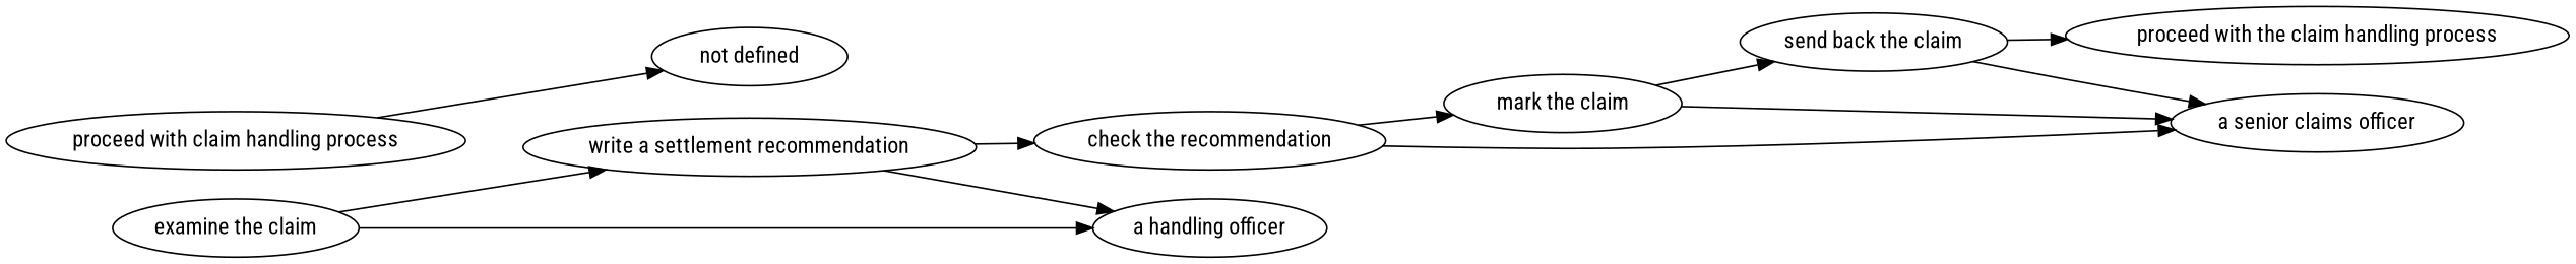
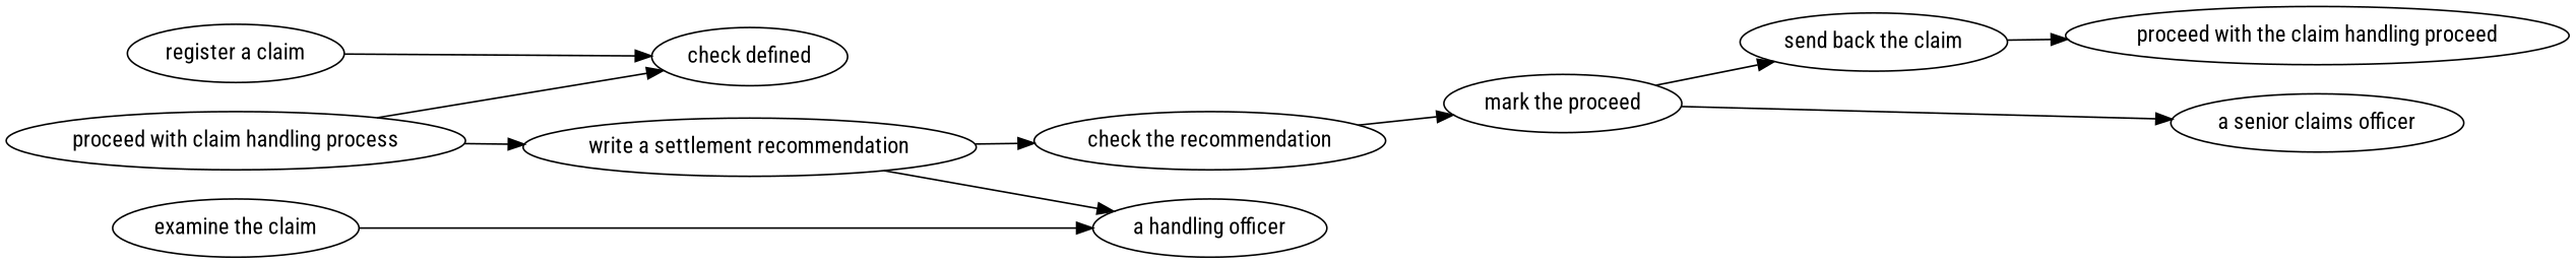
  strict digraph {
    fontname="Roboto Condensed"
    rankdir=LR
    node [fontname="Roboto Condensed"]
    edge [attrs="{'type': 'actor performer', 'label': 'actor performer'}" fontname="Roboto Condensed"]
-   "not defined" [attrs="{'type': 'Actor', 'label': 'not defined'}"]
+   "register a claim" [attrs="{'type': 'Activity', 'label': 'register a claim'}"]
+   "not defined" [attrs="{'type': 'Actor', 'label': 'not defined'}" label="check defined"]
    "examine the claim" [attrs="{'type': 'Activity', 'label': 'examine the claim'}"]
    "write a settlement recommendation" [attrs="{'type': 'Activity', 'label': 'write a settlement recommendation'}"]
    n5 [attrs="{'type': 'Actor', 'label': 'a claims officer'}" label="a handling officer"]
    "check the recommendation" [attrs="{'type': 'Activity', 'label': 'check the recommendation'}"]
-   "mark the claim" [attrs="{'type': 'Activity', 'label': 'mark the claim'}"]
+   "mark the claim" [attrs="{'type': 'Activity', 'label': 'mark the claim'}" label="mark the proceed"]
    "a senior claims officer" [attrs="{'type': 'Actor', 'label': 'a senior claims officer'}"]
    "send back the claim" [attrs="{'type': 'Activity', 'label': 'send back the claim'}"]
-   "proceed with the claim handling process" [attrs="{'type': 'Activity', 'label': 'proceed with the claim handling process'}"]
+   "proceed with the claim handling process" [attrs="{'type': 'Activity', 'label': 'proceed with the claim handling process'}" label="proceed with the claim handling proceed"]
    "proceed with claim handling process" [attrs="{'type': 'Activity', 'label': 'proceed with claim handling process'}"]
-   "examine the claim" -> "write a settlement recommendation" [attrs="{'type': 'flow', 'label': 'flow'}"]
+   "register a claim" -> "not defined"
+   "proceed with claim handling process" -> "write a settlement recommendation" [attrs="{'type': 'flow', 'label': 'flow'}"]
    "examine the claim" -> n5
    "write a settlement recommendation" -> n5
    "write a settlement recommendation" -> "check the recommendation" [attrs="{'type': 'flow', 'label': 'flow'}"]
    "check the recommendation" -> "mark the claim" [attrs="{'type': 'flow', 'label': 'flow'}"]
-   "check the recommendation" -> "a senior claims officer"
    "mark the claim" -> "a senior claims officer"
    "mark the claim" -> "send back the claim" [attrs="{'type': 'flow', 'label': 'flow'}"]
-   "send back the claim" -> "a senior claims officer"
    "send back the claim" -> "proceed with the claim handling process" [attrs="{'type': 'flow', 'label': 'flow'}"]
    "proceed with claim handling process" -> "not defined"
  }
